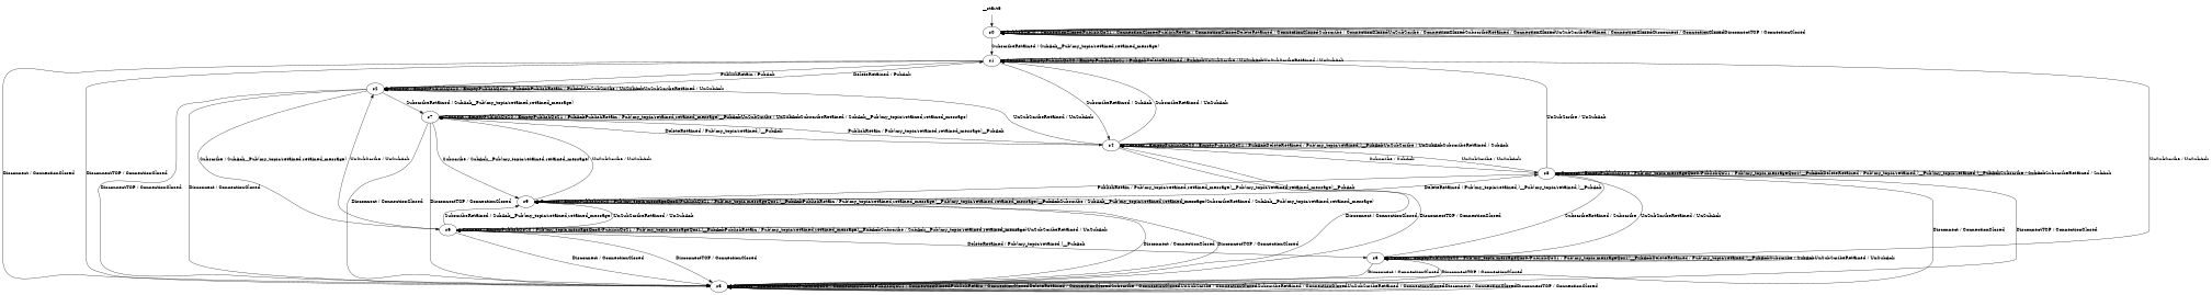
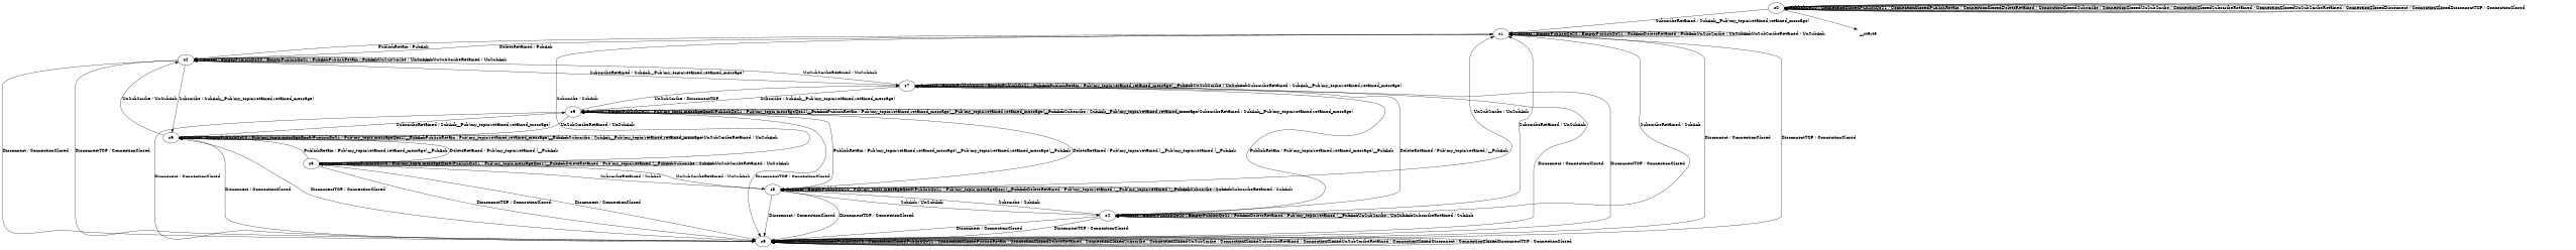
  digraph {
    n1 [label=s0]
    n2 [label=s1]
    n3 [label=s2]
    n4 [label=s3]
    n5 [label=s4]
    n6 [label=s5]
    n7 [label=s6]
    n8 [label=s7]
    n9 [label=s8]
    n10 [label=s9]
    n11 [label=__start6 shape=none]
    n1 -> n1 [label="PublishQoS0 / ConnectionClosed"]
    n1 -> n1 [label="PublishQoS1 / ConnectionClosed"]
    n1 -> n1 [label="PublishRetain / ConnectionClosed"]
    n1 -> n1 [label="DeleteRetained / ConnectionClosed"]
    n1 -> n1 [label="Subscribe / ConnectionClosed"]
    n1 -> n1 [label="UnSubScribe / ConnectionClosed"]
    n1 -> n1 [label="SubscribeRetained / ConnectionClosed"]
    n1 -> n1 [label="UnSubScribeRetained / ConnectionClosed"]
    n1 -> n1 [label="Disconnect / ConnectionClosed"]
    n1 -> n1 [label="DisconnectTCP / ConnectionClosed"]
    n1 -> n2 [label="SubscribeRetained / SubAck__Pub(my_topic/retained,retained_message)"]
    n2 -> n2 [label="Connect / Empty"]
    n2 -> n2 [label="PublishQoS0 / Empty"]
    n2 -> n2 [label="PublishQoS1 / PubAck"]
    n2 -> n2 [label="DeleteRetained / PubAck"]
    n2 -> n2 [label="UnSubScribe / UnSubAck"]
    n2 -> n2 [label="UnSubScribeRetained / UnSubAck"]
    n2 -> n3 [label="PublishRetain / PubAck"]
-   n2 -> n4 [label="UnSubScribe / UnSubAck"]
+   n2 -> n4 [label="Subscribe / SubAck"]
    n2 -> n5 [label="SubscribeRetained / SubAck"]
    n2 -> n6 [label="Disconnect / ConnectionClosed"]
    n2 -> n6 [label="DisconnectTCP / ConnectionClosed"]
    n3 -> n2 [label="DeleteRetained / PubAck"]
    n3 -> n3 [label="Connect / Empty"]
    n3 -> n3 [label="PublishQoS0 / Empty"]
    n3 -> n3 [label="PublishQoS1 / PubAck"]
    n3 -> n3 [label="PublishRetain / PubAck"]
    n3 -> n3 [label="UnSubScribe / UnSubAck"]
    n3 -> n3 [label="UnSubScribeRetained / UnSubAck"]
    n3 -> n6 [label="Disconnect / ConnectionClosed"]
    n3 -> n6 [label="DisconnectTCP / ConnectionClosed"]
    n3 -> n7 [label="Subscribe / SubAck__Pub(my_topic/retained,retained_message)"]
    n3 -> n8 [label="SubscribeRetained / SubAck__Pub(my_topic/retained,retained_message)"]
    n4 -> n4 [label="Connect / Empty"]
    n4 -> n4 [label="PublishQoS0 / Pub(my_topic,messageQos0)"]
    n4 -> n4 [label="PublishQoS1 / Pub(my_topic,messageQos1)__PubAck"]
    n4 -> n4 [label="DeleteRetained / Pub(my_topic/retained,)__PubAck"]
    n4 -> n4 [label="Subscribe / SubAck"]
    n4 -> n4 [label="UnSubScribeRetained / UnSubAck"]
    n4 -> n6 [label="Disconnect / ConnectionClosed"]
    n4 -> n6 [label="DisconnectTCP / ConnectionClosed"]
-   n4 -> n9 [label="SubscribeRetained / Subscribe"]
+   n4 -> n7 [label="PublishRetain / Pub(my_topic/retained,retained_message)__PubAck"]
+   n4 -> n9 [label="SubscribeRetained / SubAck"]
    n5 -> n2 [label="SubscribeRetained / UnSubAck"]
    n5 -> n5 [label="Connect / Empty"]
    n5 -> n5 [label="PublishQoS0 / Empty"]
    n5 -> n5 [label="PublishQoS1 / PubAck"]
    n5 -> n5 [label="DeleteRetained / Pub(my_topic/retained,)__PubAck"]
    n5 -> n5 [label="UnSubScribe / UnSubAck"]
    n5 -> n5 [label="SubscribeRetained / SubAck"]
    n5 -> n6 [label="Disconnect / ConnectionClosed"]
    n5 -> n6 [label="DisconnectTCP / ConnectionClosed"]
    n5 -> n8 [label="PublishRetain / Pub(my_topic/retained,retained_message)__PubAck"]
    n5 -> n9 [label="Subscribe / SubAck"]
    n6 -> n6 [label="Connect / ConnectionClosed"]
    n6 -> n6 [label="PublishQoS0 / ConnectionClosed"]
    n6 -> n6 [label="PublishQoS1 / ConnectionClosed"]
    n6 -> n6 [label="PublishRetain / ConnectionClosed"]
    n6 -> n6 [label="DeleteRetained / ConnectionClosed"]
    n6 -> n6 [label="Subscribe / ConnectionClosed"]
    n6 -> n6 [label="UnSubScribe / ConnectionClosed"]
    n6 -> n6 [label="SubscribeRetained / ConnectionClosed"]
    n6 -> n6 [label="UnSubScribeRetained / ConnectionClosed"]
    n6 -> n6 [label="Disconnect / ConnectionClosed"]
    n6 -> n6 [label="DisconnectTCP / ConnectionClosed"]
    n7 -> n3 [label="UnSubScribe / UnSubAck"]
    n7 -> n4 [label="DeleteRetained / Pub(my_topic/retained,)__PubAck"]
    n7 -> n6 [label="Disconnect / ConnectionClosed"]
    n7 -> n6 [label="DisconnectTCP / ConnectionClosed"]
    n7 -> n7 [label="Connect / Empty"]
    n7 -> n7 [label="PublishQoS0 / Pub(my_topic,messageQos0)"]
    n7 -> n7 [label="PublishQoS1 / Pub(my_topic,messageQos1)__PubAck"]
    n7 -> n7 [label="PublishRetain / Pub(my_topic/retained,retained_message)__PubAck"]
    n7 -> n7 [label="Subscribe / SubAck__Pub(my_topic/retained,retained_message)"]
    n7 -> n7 [label="UnSubScribeRetained / UnSubAck"]
    n7 -> n10 [label="SubscribeRetained / SubAck__Pub(my_topic/retained,retained_message)"]
-   n5 -> n3 [label="UnSubScribeRetained / UnSubAck"]
+   n8 -> n3 [label="UnSubScribeRetained / UnSubAck"]
    n8 -> n5 [label="DeleteRetained / Pub(my_topic/retained,)__PubAck"]
    n8 -> n6 [label="Disconnect / ConnectionClosed"]
    n8 -> n6 [label="DisconnectTCP / ConnectionClosed"]
    n8 -> n8 [label="Connect / Empty"]
    n8 -> n8 [label="PublishQoS0 / Empty"]
    n8 -> n8 [label="PublishQoS1 / PubAck"]
    n8 -> n8 [label="PublishRetain / Pub(my_topic/retained,retained_message)__PubAck"]
    n8 -> n8 [label="UnSubScribe / UnSubAck"]
    n8 -> n8 [label="SubscribeRetained / SubAck__Pub(my_topic/retained,retained_message)"]
    n8 -> n10 [label="Subscribe / SubAck__Pub(my_topic/retained,retained_message)"]
    n9 -> n2 [label="UnSubScribe / UnSubAck"]
    n9 -> n4 [label="UnSubScribeRetained / UnSubAck"]
-   n9 -> n5 [label="UnSubScribe / UnSubAck"]
+   n9 -> n5 [label="SubAck / UnSubAck"]
    n9 -> n6 [label="Disconnect / ConnectionClosed"]
    n9 -> n6 [label="DisconnectTCP / ConnectionClosed"]
    n9 -> n9 [label="Connect / Empty"]
    n9 -> n9 [label="PublishQoS0 / Pub(my_topic,messageQos0)"]
    n9 -> n9 [label="PublishQoS1 / Pub(my_topic,messageQos1)__PubAck"]
    n9 -> n9 [label="DeleteRetained / Pub(my_topic/retained,)__Pub(my_topic/retained,)__PubAck"]
    n9 -> n9 [label="Subscribe / SubAck"]
    n9 -> n9 [label="SubscribeRetained / SubAck"]
    n9 -> n10 [label="PublishRetain / Pub(my_topic/retained,retained_message)__Pub(my_topic/retained,retained_message)__PubAck"]
    n10 -> n6 [label="Disconnect / ConnectionClosed"]
    n10 -> n6 [label="DisconnectTCP / ConnectionClosed"]
    n10 -> n7 [label="UnSubScribeRetained / UnSubAck"]
-   n10 -> n8 [label="UnSubScribe / UnSubAck"]
+   n10 -> n8 [label="UnSubScribe / DisconnectTCP"]
    n10 -> n9 [label="DeleteRetained / Pub(my_topic/retained,)__Pub(my_topic/retained,)__PubAck"]
    n10 -> n10 [label="Connect / Empty"]
    n10 -> n10 [label="PublishQoS0 / Pub(my_topic,messageQos0)"]
    n10 -> n10 [label="PublishQoS1 / Pub(my_topic,messageQos1)__PubAck"]
    n10 -> n10 [label="PublishRetain / Pub(my_topic/retained,retained_message)__Pub(my_topic/retained,retained_message)__PubAck"]
    n10 -> n10 [label="Subscribe / SubAck__Pub(my_topic/retained,retained_message)"]
    n10 -> n10 [label="SubscribeRetained / SubAck__Pub(my_topic/retained,retained_message)"]
-   n11 -> n1
+   n1 -> n11
  }
